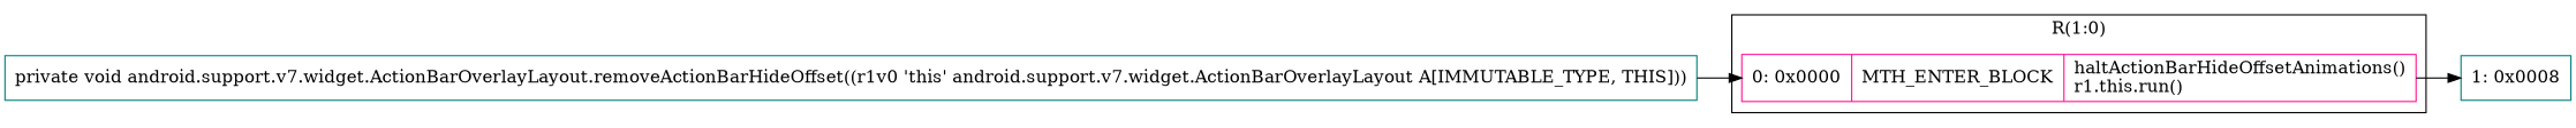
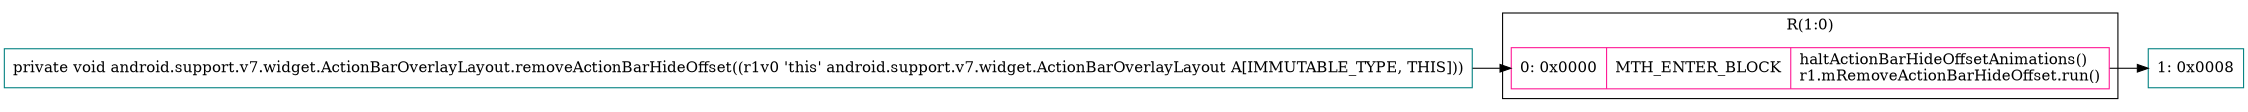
  digraph {
    rankdir=LR
    node [color=teal shape=record]
-   n1 [color=deeppink label="{0\:\ 0x0000|MTH_ENTER_BLOCK\l|haltActionBarHideOffsetAnimations()\lr1.this.run()\l}"]
+   n1 [color=deeppink label="{0\:\ 0x0000|MTH_ENTER_BLOCK\l|haltActionBarHideOffsetAnimations()\lr1.mRemoveActionBarHideOffset.run()\l}"]
    n2 [label="{1\:\ 0x0008}"]
    n3 [label="{private void android.support.v7.widget.ActionBarOverlayLayout.removeActionBarHideOffset((r1v0 'this' android.support.v7.widget.ActionBarOverlayLayout A[IMMUTABLE_TYPE, THIS])) }"]
    subgraph cluster_1 {
      label="R(1:0)"
      n1
    }
    n1 -> n2
    n3 -> n1
  }
